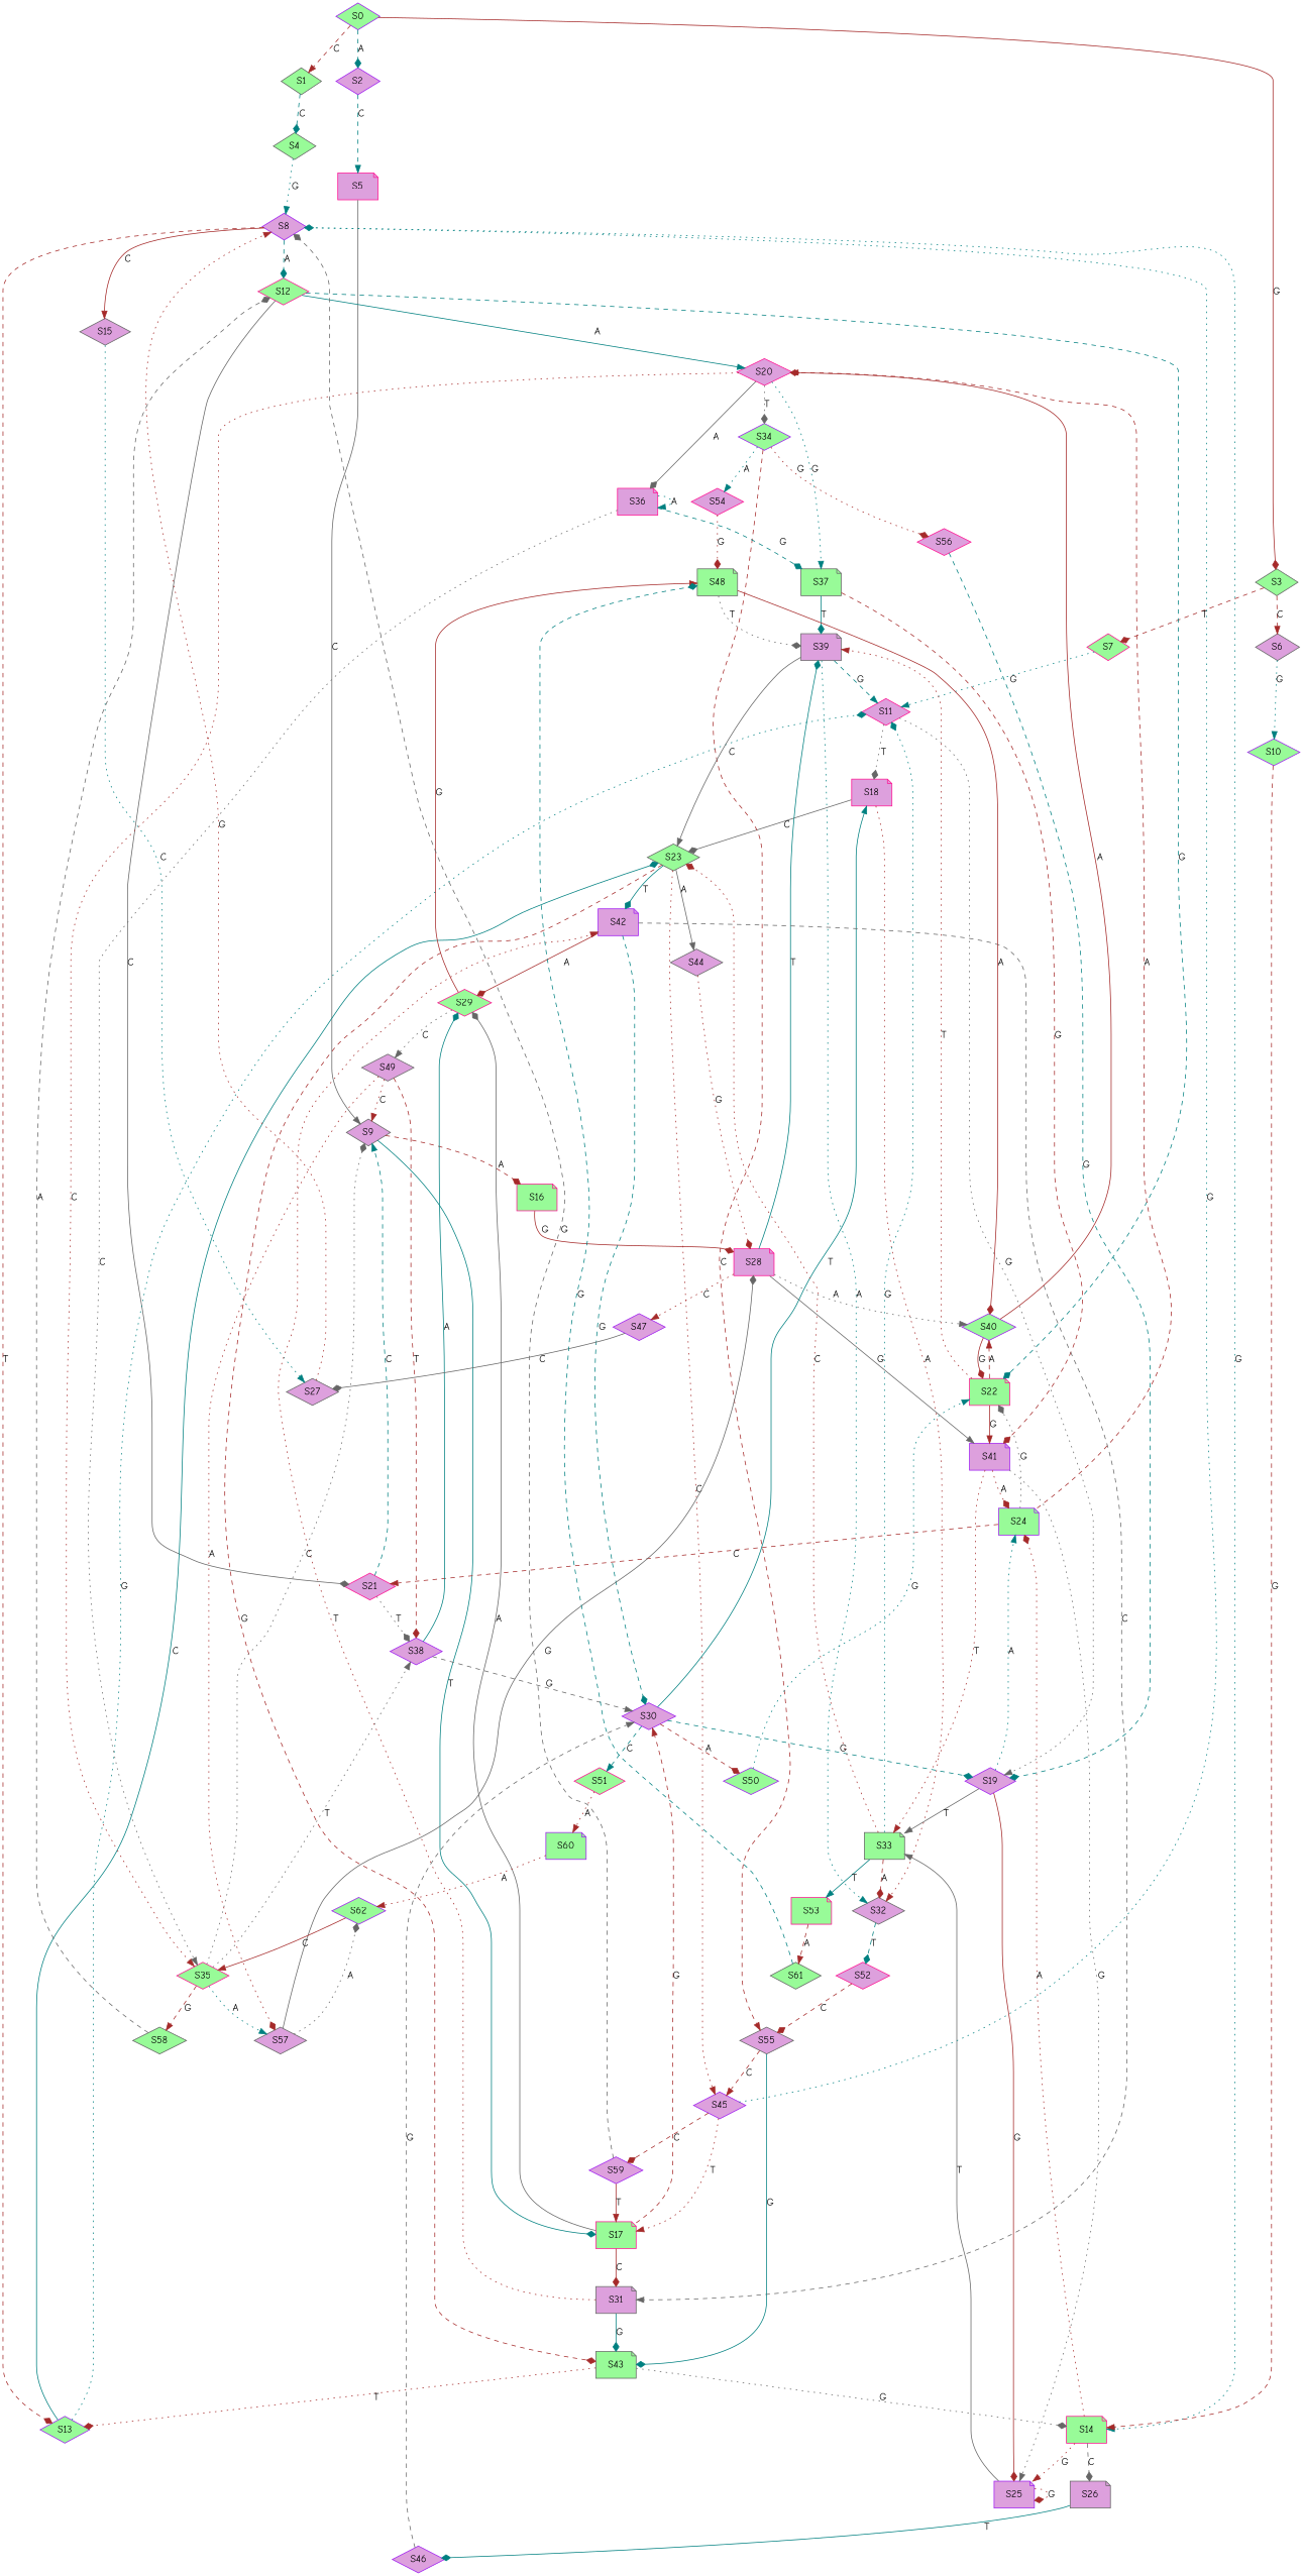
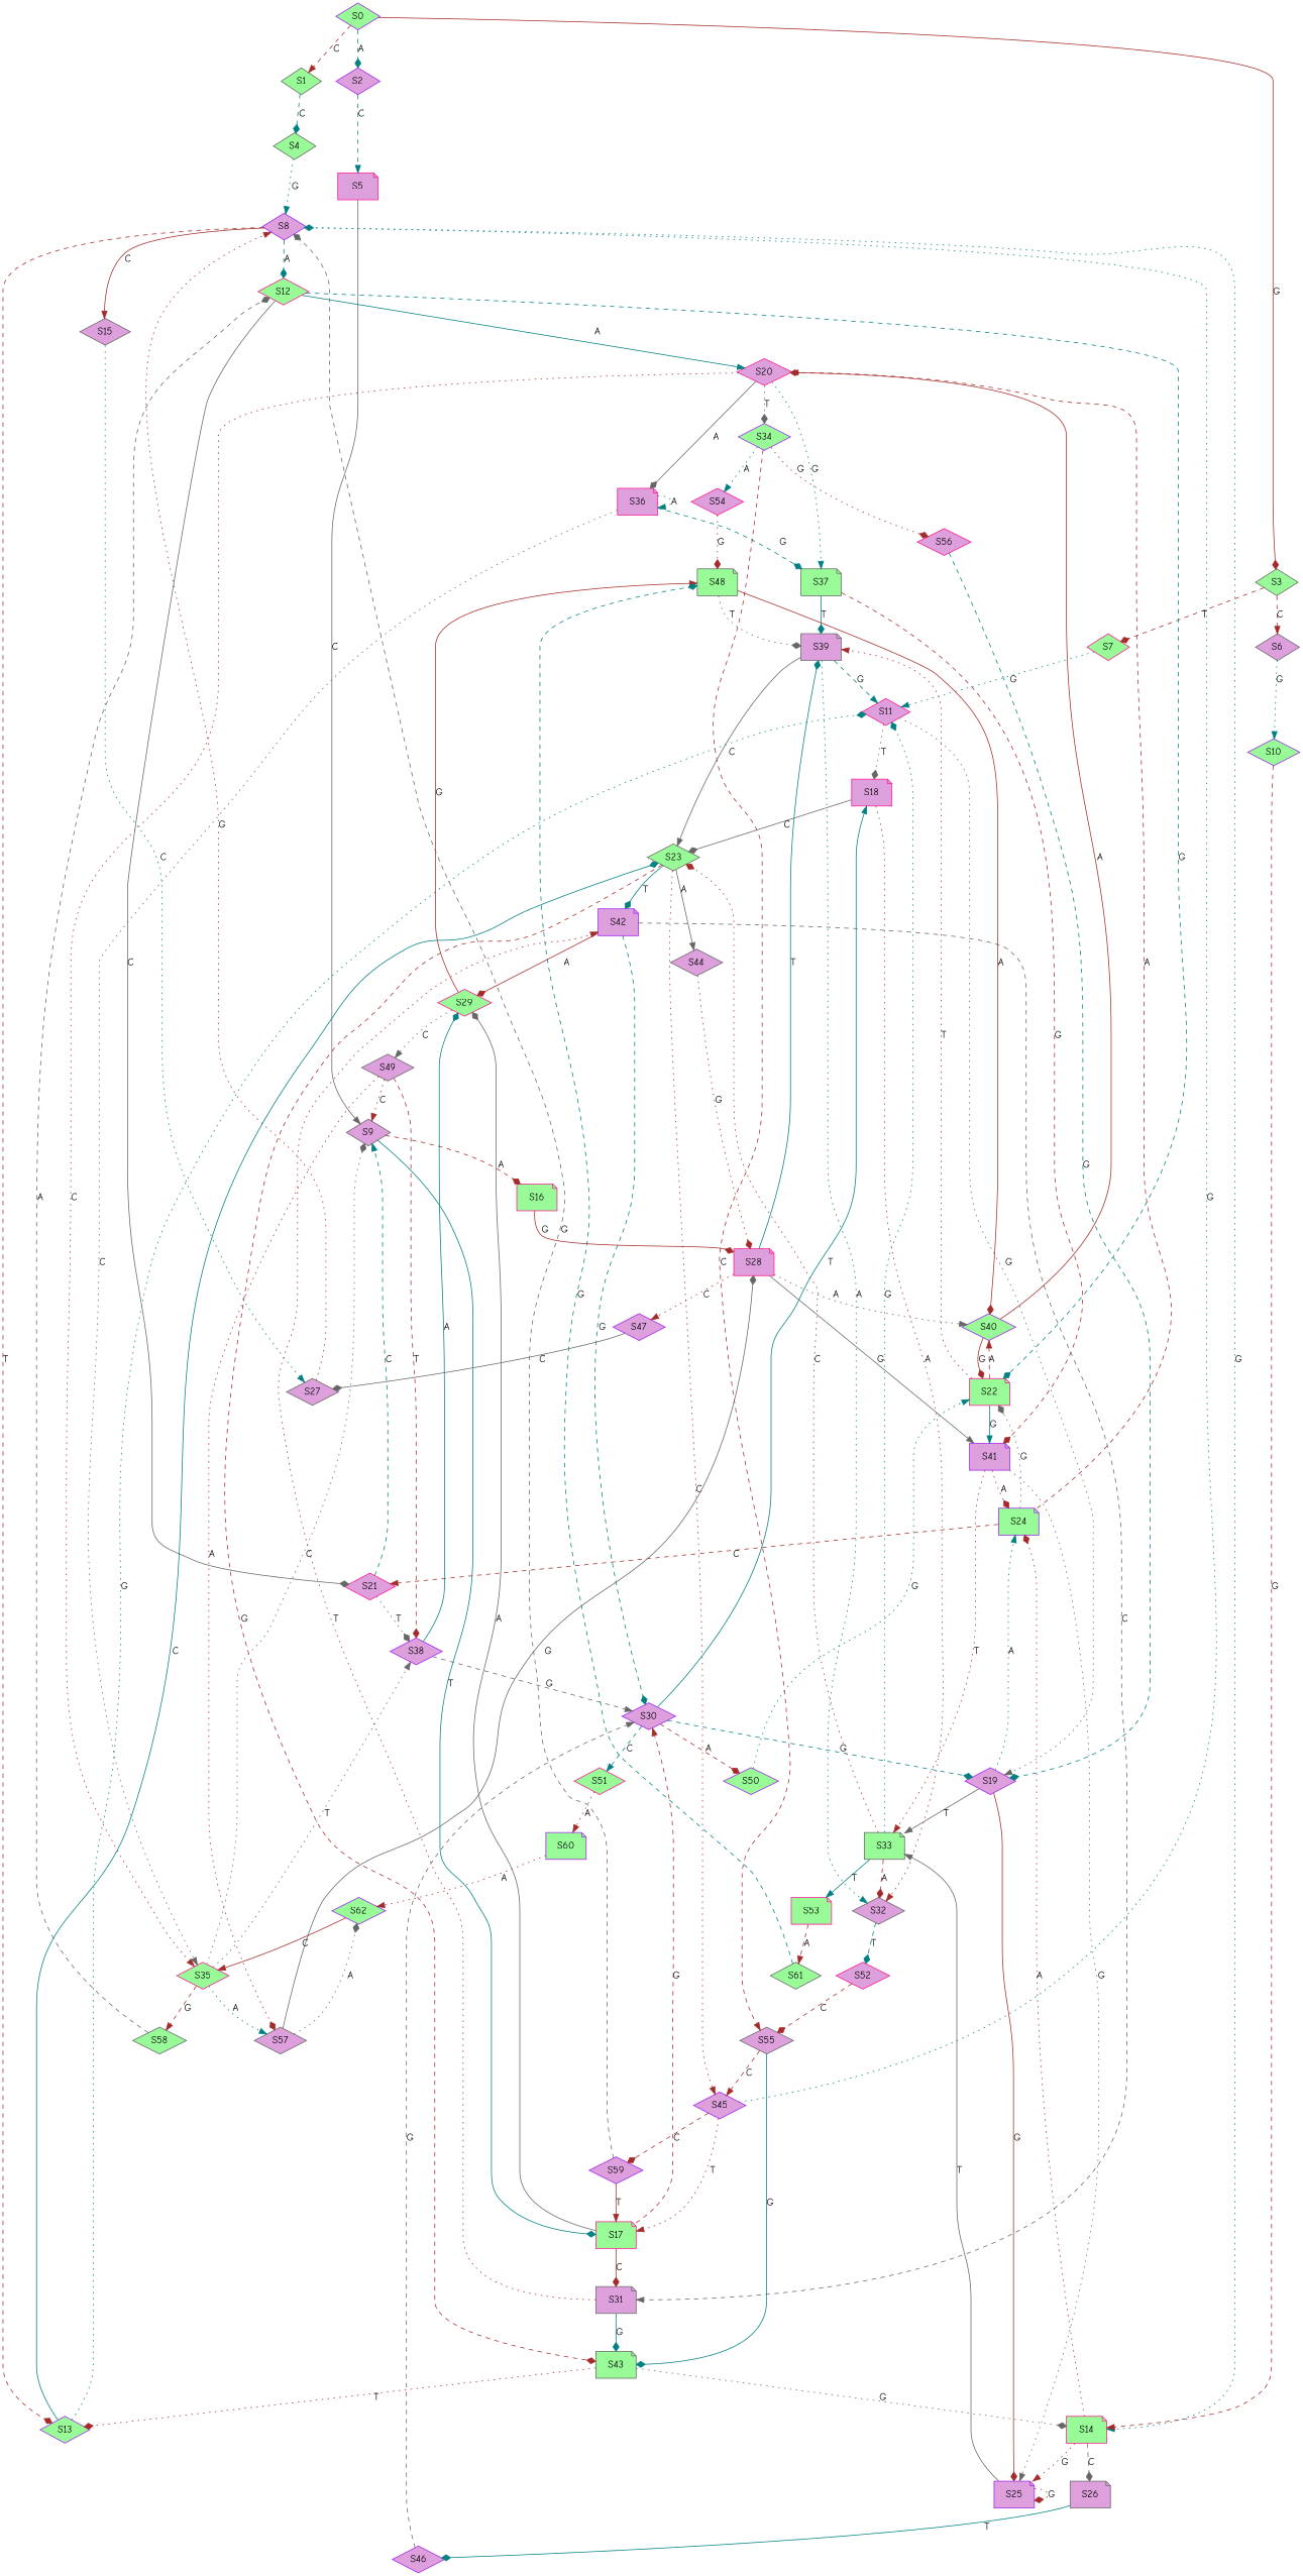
  strict digraph {
    fontname="Comic Neue"
    node [color=gray40 fillcolor=plum fontname="Comic Neue" shape=diamond style=filled]
    edge [arrowhead=diamond color=brown fontname="Comic Neue" style=dotted]
    S0 [color=purple fillcolor=palegreen]
    S1 [fillcolor=palegreen]
    S2 [color=purple]
    S3 [fillcolor=palegreen]
    S4 [fillcolor=palegreen]
    S5 [color=deeppink shape=note]
    S6
    S7 [color=deeppink fillcolor=palegreen]
    S8 [color=purple]
    S9
    S10 [color=purple fillcolor=palegreen]
    S11 [color=deeppink]
    S12 [color=deeppink fillcolor=palegreen]
    S13 [color=purple fillcolor=palegreen]
    S14 [color=deeppink fillcolor=palegreen shape=note]
    S15
    S16 [color=deeppink fillcolor=palegreen shape=note]
    S17 [color=deeppink fillcolor=palegreen shape=note]
    S18 [color=deeppink shape=note]
    S19 [color=purple]
    S20 [color=deeppink]
    S21 [color=deeppink]
    S22 [color=deeppink fillcolor=palegreen shape=note]
    S23 [fillcolor=palegreen]
    S24 [color=purple fillcolor=palegreen shape=note]
    S25 [color=purple shape=note]
    S26 [shape=note]
    S27
    S28 [color=deeppink shape=note]
    S29 [color=deeppink fillcolor=palegreen]
    S30 [color=purple]
    S31 [shape=note]
    S32
    S33 [fillcolor=palegreen shape=note]
    S34 [color=purple fillcolor=palegreen]
    S35 [color=deeppink fillcolor=palegreen]
    S36 [color=deeppink shape=note]
    S37 [fillcolor=palegreen shape=note]
    S38 [color=purple]
    S39 [shape=note]
    S40 [color=purple fillcolor=palegreen]
    S41 [color=purple shape=note]
    S42 [color=purple shape=note]
    S43 [fillcolor=palegreen shape=note]
    S44
    S45 [color=purple]
    S46 [color=purple]
    S47 [color=purple]
    S48 [fillcolor=palegreen shape=note]
    S49
    S50 [color=purple fillcolor=palegreen]
    S51 [color=deeppink fillcolor=palegreen]
    S52 [color=deeppink]
    S53 [color=deeppink fillcolor=palegreen shape=note]
    S54 [color=deeppink]
    S55
    S56 [color=deeppink]
    S57
    S58 [fillcolor=palegreen]
    S59 [color=purple]
    S60 [color=purple fillcolor=palegreen shape=note]
    S61 [fillcolor=palegreen]
    S62 [color=purple fillcolor=palegreen]
    S0 -> S1 [arrowhead=normal label=C style=dashed]
    S0 -> S2 [color=teal label=A style=dashed]
    S0 -> S3 [label=G style=solid]
    S1 -> S4 [color=teal label=C style=dashed]
    S2 -> S5 [arrowhead=normal color=teal label=C style=dashed]
    S3 -> S6 [arrowhead=normal label=C style=dashed]
    S3 -> S7 [label=T style=dashed]
    S4 -> S8 [arrowhead=normal color=teal label=G]
    S5 -> S9 [arrowhead=normal color=gray40 label=C style=solid]
    S6 -> S10 [arrowhead=normal color=teal label=G]
    S7 -> S11 [arrowhead=normal color=teal label=G]
    S8 -> S12 [color=teal label=A style=dashed]
    S8 -> S13 [label=T style=dashed]
    S8 -> S14 [arrowhead=normal color=teal label=G]
    S8 -> S15 [arrowhead=normal label=C style=solid]
    S9 -> S16 [label=A style=dashed]
    S9 -> S17 [color=teal label=T style=solid]
    S10 -> S14 [arrowhead=normal label=G style=dashed]
    S11 -> S18 [color=gray40 label=T]
    S11 -> S19 [arrowhead=normal color=gray40 label=G]
    S12 -> S20 [arrowhead=normal color=teal label=A style=solid]
    S12 -> S21 [color=gray40 label=C style=solid]
    S12 -> S22 [color=teal label=G style=dashed]
    S13 -> S11 [color=teal label=G]
    S13 -> S23 [color=teal label=C style=solid]
    S14 -> S24 [label=A]
    S14 -> S25 [arrowhead=normal label=G]
    S14 -> S26 [color=gray40 label=C style=dashed]
    S15 -> S27 [arrowhead=normal color=teal label=C]
    S16 -> S28 [label=G style=solid]
    S17 -> S29 [color=gray40 label=A style=solid]
    S17 -> S30 [arrowhead=normal label=G style=dashed]
    S17 -> S31 [label=C style=solid]
    S18 -> S23 [color=gray40 label=C style=solid]
    S18 -> S32 [arrowhead=normal label=A]
    S19 -> S24 [arrowhead=normal color=teal label=A]
    S19 -> S25 [label=G style=solid]
    S19 -> S33 [arrowhead=normal color=gray40 label=T style=solid]
    S20 -> S34 [color=gray40 label=T]
    S20 -> S35 [arrowhead=normal label=C]
    S20 -> S36 [color=gray40 label=A style=solid]
    S20 -> S37 [arrowhead=normal color=teal label=G]
    S21 -> S9 [arrowhead=normal color=teal label=C style=dashed]
    S21 -> S38 [color=gray40 label=T]
    S22 -> S39 [arrowhead=normal label=T]
    S22 -> S40 [arrowhead=normal label=A style=dashed]
-   S22 -> S41 [arrowhead=normal label=G style=solid]
+   S22 -> S41 [arrowhead=normal color=teal label=G style=solid]
    S23 -> S42 [color=teal label=T style=solid]
    S23 -> S43 [label=G style=dashed]
    S23 -> S44 [arrowhead=normal color=gray40 label=A style=solid]
    S23 -> S45 [arrowhead=normal label=C]
    S24 -> S20 [arrowhead=normal label=A style=dashed]
    S24 -> S21 [arrowhead=normal label=C style=dashed]
    S24 -> S22 [color=gray40 label=G]
    S25 -> S25 [label=G]
    S25 -> S33 [arrowhead=normal color=gray40 label=T style=solid]
    S26 -> S46 [color=teal label=T style=solid]
    S27 -> S8 [arrowhead=normal label=G]
    S28 -> S39 [color=teal label=T style=solid]
    S28 -> S40 [arrowhead=normal color=gray40 label=A]
    S28 -> S41 [arrowhead=normal color=gray40 label=G style=solid]
    S28 -> S47 [arrowhead=normal label=C]
    S29 -> S48 [arrowhead=normal label=G style=solid]
    S29 -> S49 [arrowhead=normal color=gray40 label=C]
    S30 -> S18 [arrowhead=normal color=teal label=T style=solid]
    S30 -> S19 [color=teal label=G style=dashed]
    S30 -> S50 [label=A style=dashed]
    S30 -> S51 [arrowhead=normal color=teal label=C style=dashed]
    S31 -> S42 [arrowhead=normal label=T]
    S31 -> S43 [color=teal label=G style=solid]
    S32 -> S52 [color=teal label=T style=dashed]
    S33 -> S11 [color=teal label=G]
    S33 -> S23 [label=C]
    S33 -> S32 [label=A style=dashed]
    S33 -> S53 [arrowhead=normal color=teal label=T style=solid]
    S34 -> S54 [arrowhead=normal color=teal label=A]
    S34 -> S55 [arrowhead=normal label=C style=dashed]
    S34 -> S56 [label=G]
    S35 -> S9 [color=gray40 label=C]
    S35 -> S38 [arrowhead=normal color=gray40 label=T]
    S35 -> S57 [arrowhead=normal color=teal label=A]
    S35 -> S58 [arrowhead=normal label=G style=dashed]
    S36 -> S35 [arrowhead=normal color=gray40 label=C]
    S36 -> S36 [arrowhead=normal color=teal label=A]
    S36 -> S37 [color=teal label=G style=dashed]
    S37 -> S39 [color=teal label=T style=solid]
    S37 -> S41 [label=G style=dashed]
    S38 -> S29 [color=teal label=A style=solid]
    S38 -> S30 [arrowhead=normal color=gray40 label=G style=dashed]
    S39 -> S11 [arrowhead=normal color=teal label=G style=dashed]
    S39 -> S23 [arrowhead=normal color=gray40 label=C style=solid]
    S39 -> S32 [arrowhead=normal color=teal label=A]
    S40 -> S20 [label=A style=solid]
    S40 -> S22 [label=G style=solid]
    S41 -> S24 [label=A]
    S41 -> S25 [arrowhead=normal color=gray40 label=G]
    S41 -> S33 [arrowhead=normal label=T]
    S42 -> S29 [label=A style=solid]
    S42 -> S30 [color=teal label=G style=dashed]
    S42 -> S31 [arrowhead=normal color=gray40 label=C style=dashed]
    S43 -> S13 [label=T]
    S43 -> S14 [color=gray40 label=G]
    S44 -> S28 [label=G]
    S45 -> S8 [color=teal label=G]
    S45 -> S17 [arrowhead=normal label=T]
    S45 -> S59 [label=C style=dashed]
    S46 -> S30 [arrowhead=normal color=gray40 label=G style=dashed]
    S47 -> S27 [color=gray40 label=C style=solid]
    S48 -> S39 [color=gray40 label=T]
    S48 -> S40 [label=A style=solid]
    S49 -> S9 [arrowhead=normal label=C]
    S49 -> S38 [label=T style=dashed]
    S49 -> S57 [label=A]
    S50 -> S22 [arrowhead=normal color=teal label=G]
    S51 -> S60 [arrowhead=normal label=A]
    S52 -> S55 [label=C style=dashed]
    S53 -> S61 [arrowhead=normal label=A style=dashed]
    S54 -> S48 [label=G]
    S55 -> S43 [color=teal label=G style=solid]
    S55 -> S45 [arrowhead=normal label=C style=dashed]
    S56 -> S19 [color=teal label=G style=dashed]
    S57 -> S28 [color=gray40 label=G style=solid]
    S57 -> S62 [color=gray40 label=A]
    S58 -> S12 [color=gray40 label=A style=dashed]
    S59 -> S8 [color=gray40 label=G style=dashed]
    S59 -> S17 [arrowhead=normal label=T style=solid]
    S60 -> S62 [arrowhead=normal label=A]
    S61 -> S48 [color=teal label=G style=dashed]
    S62 -> S35 [arrowhead=normal label=C style=solid]
  }
